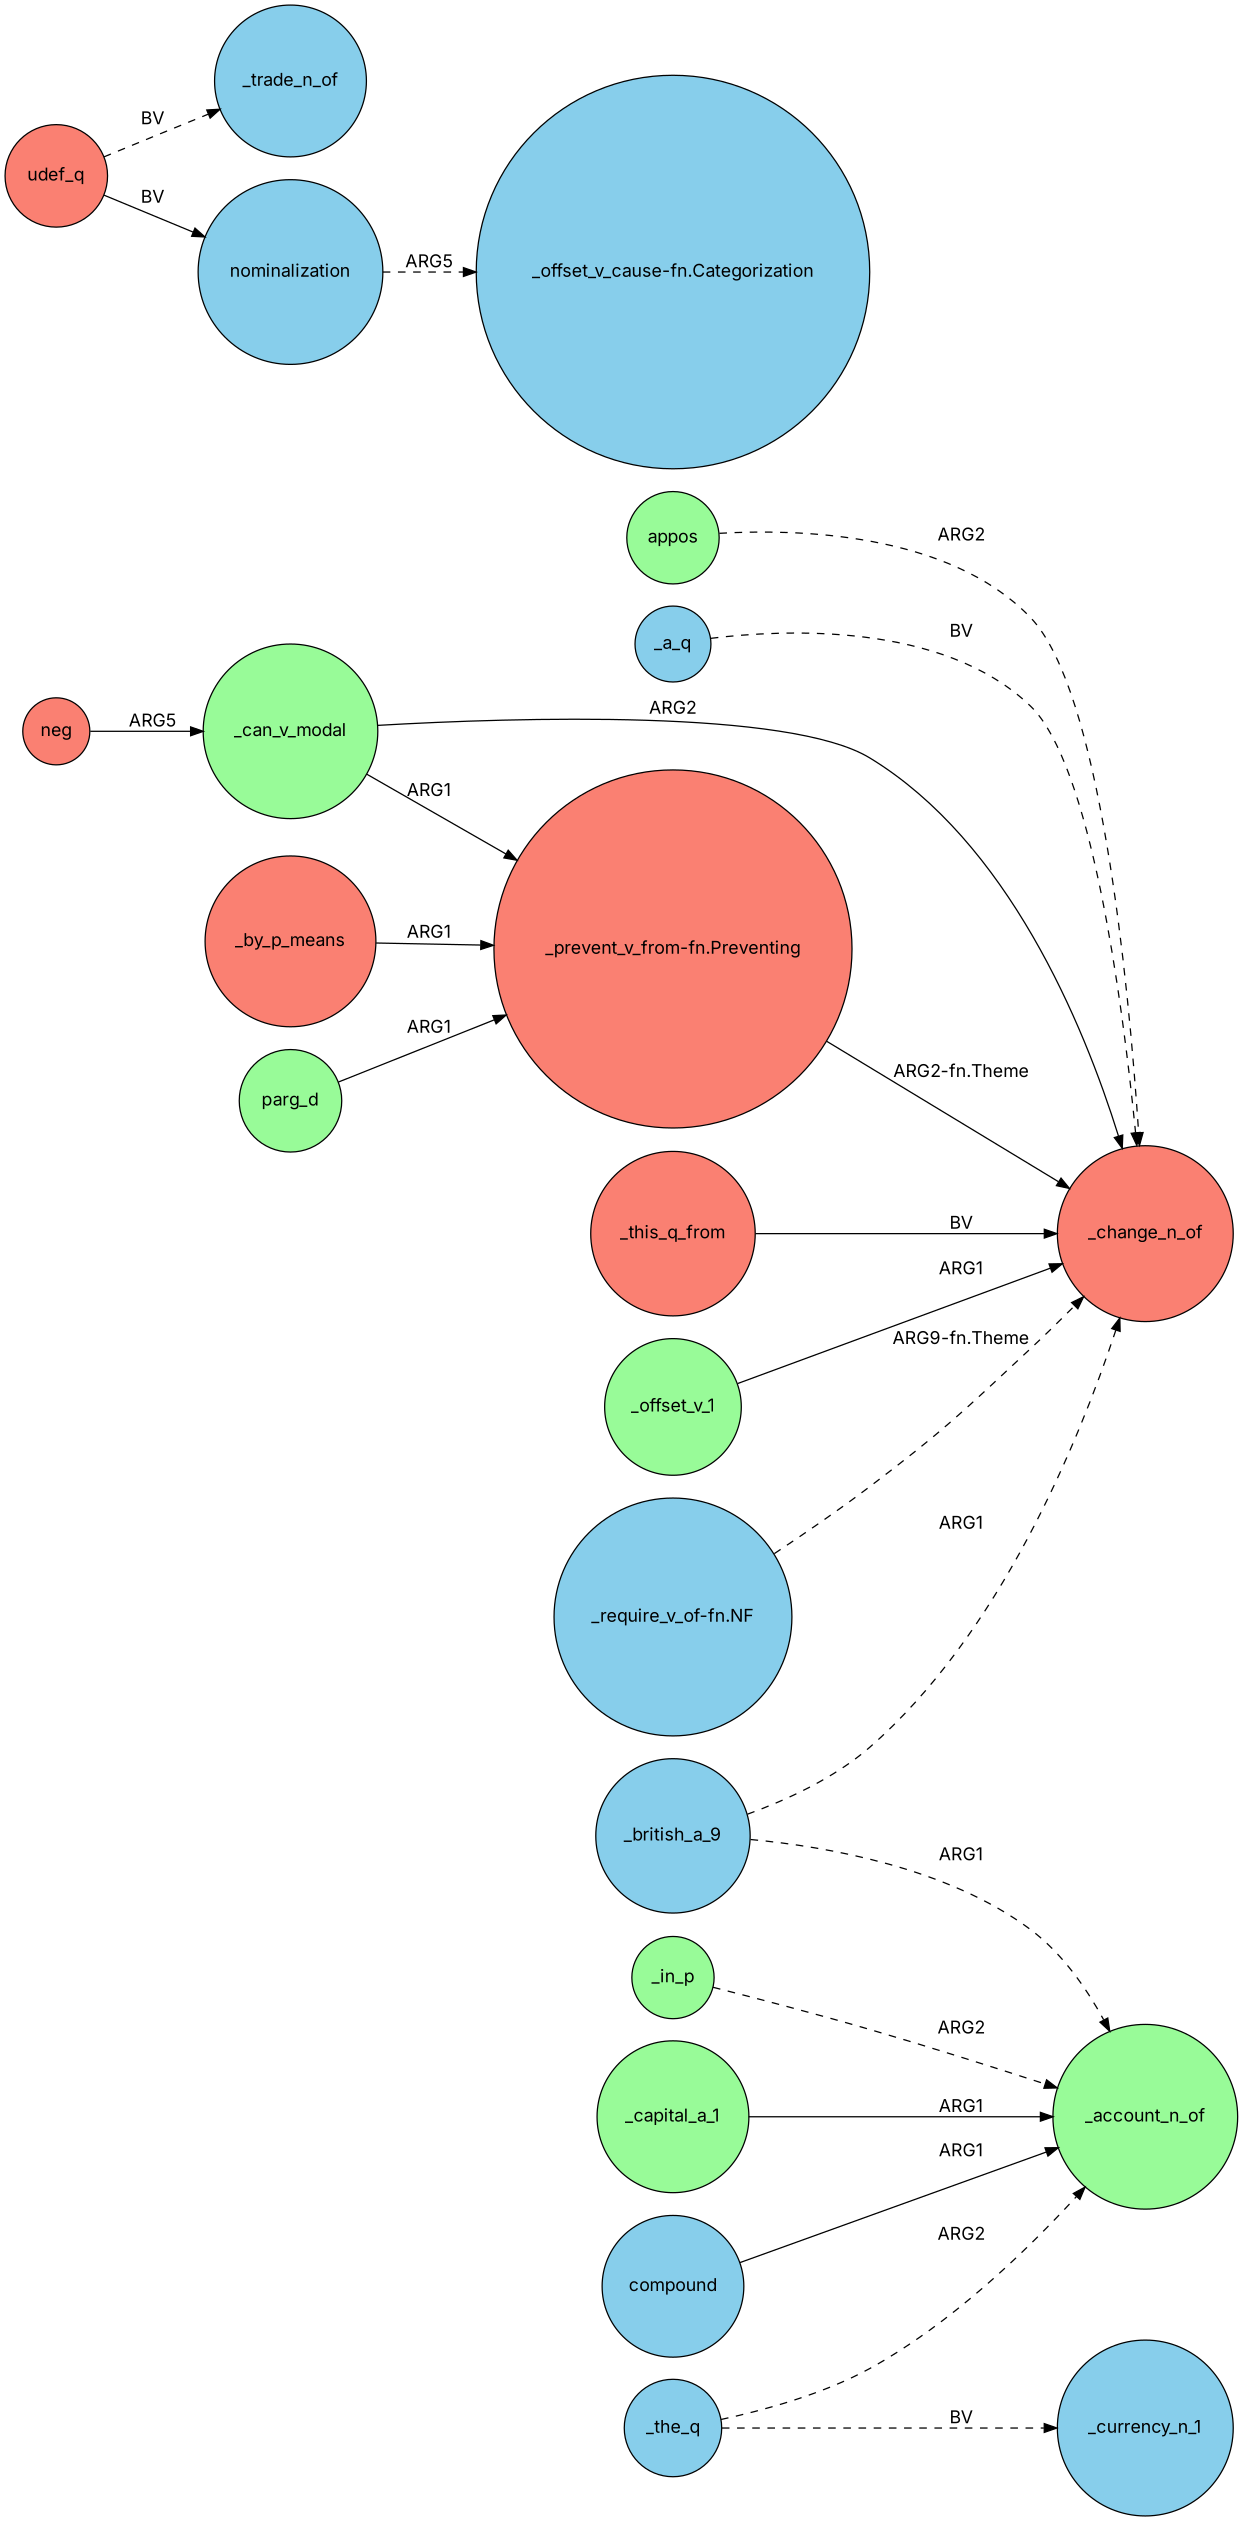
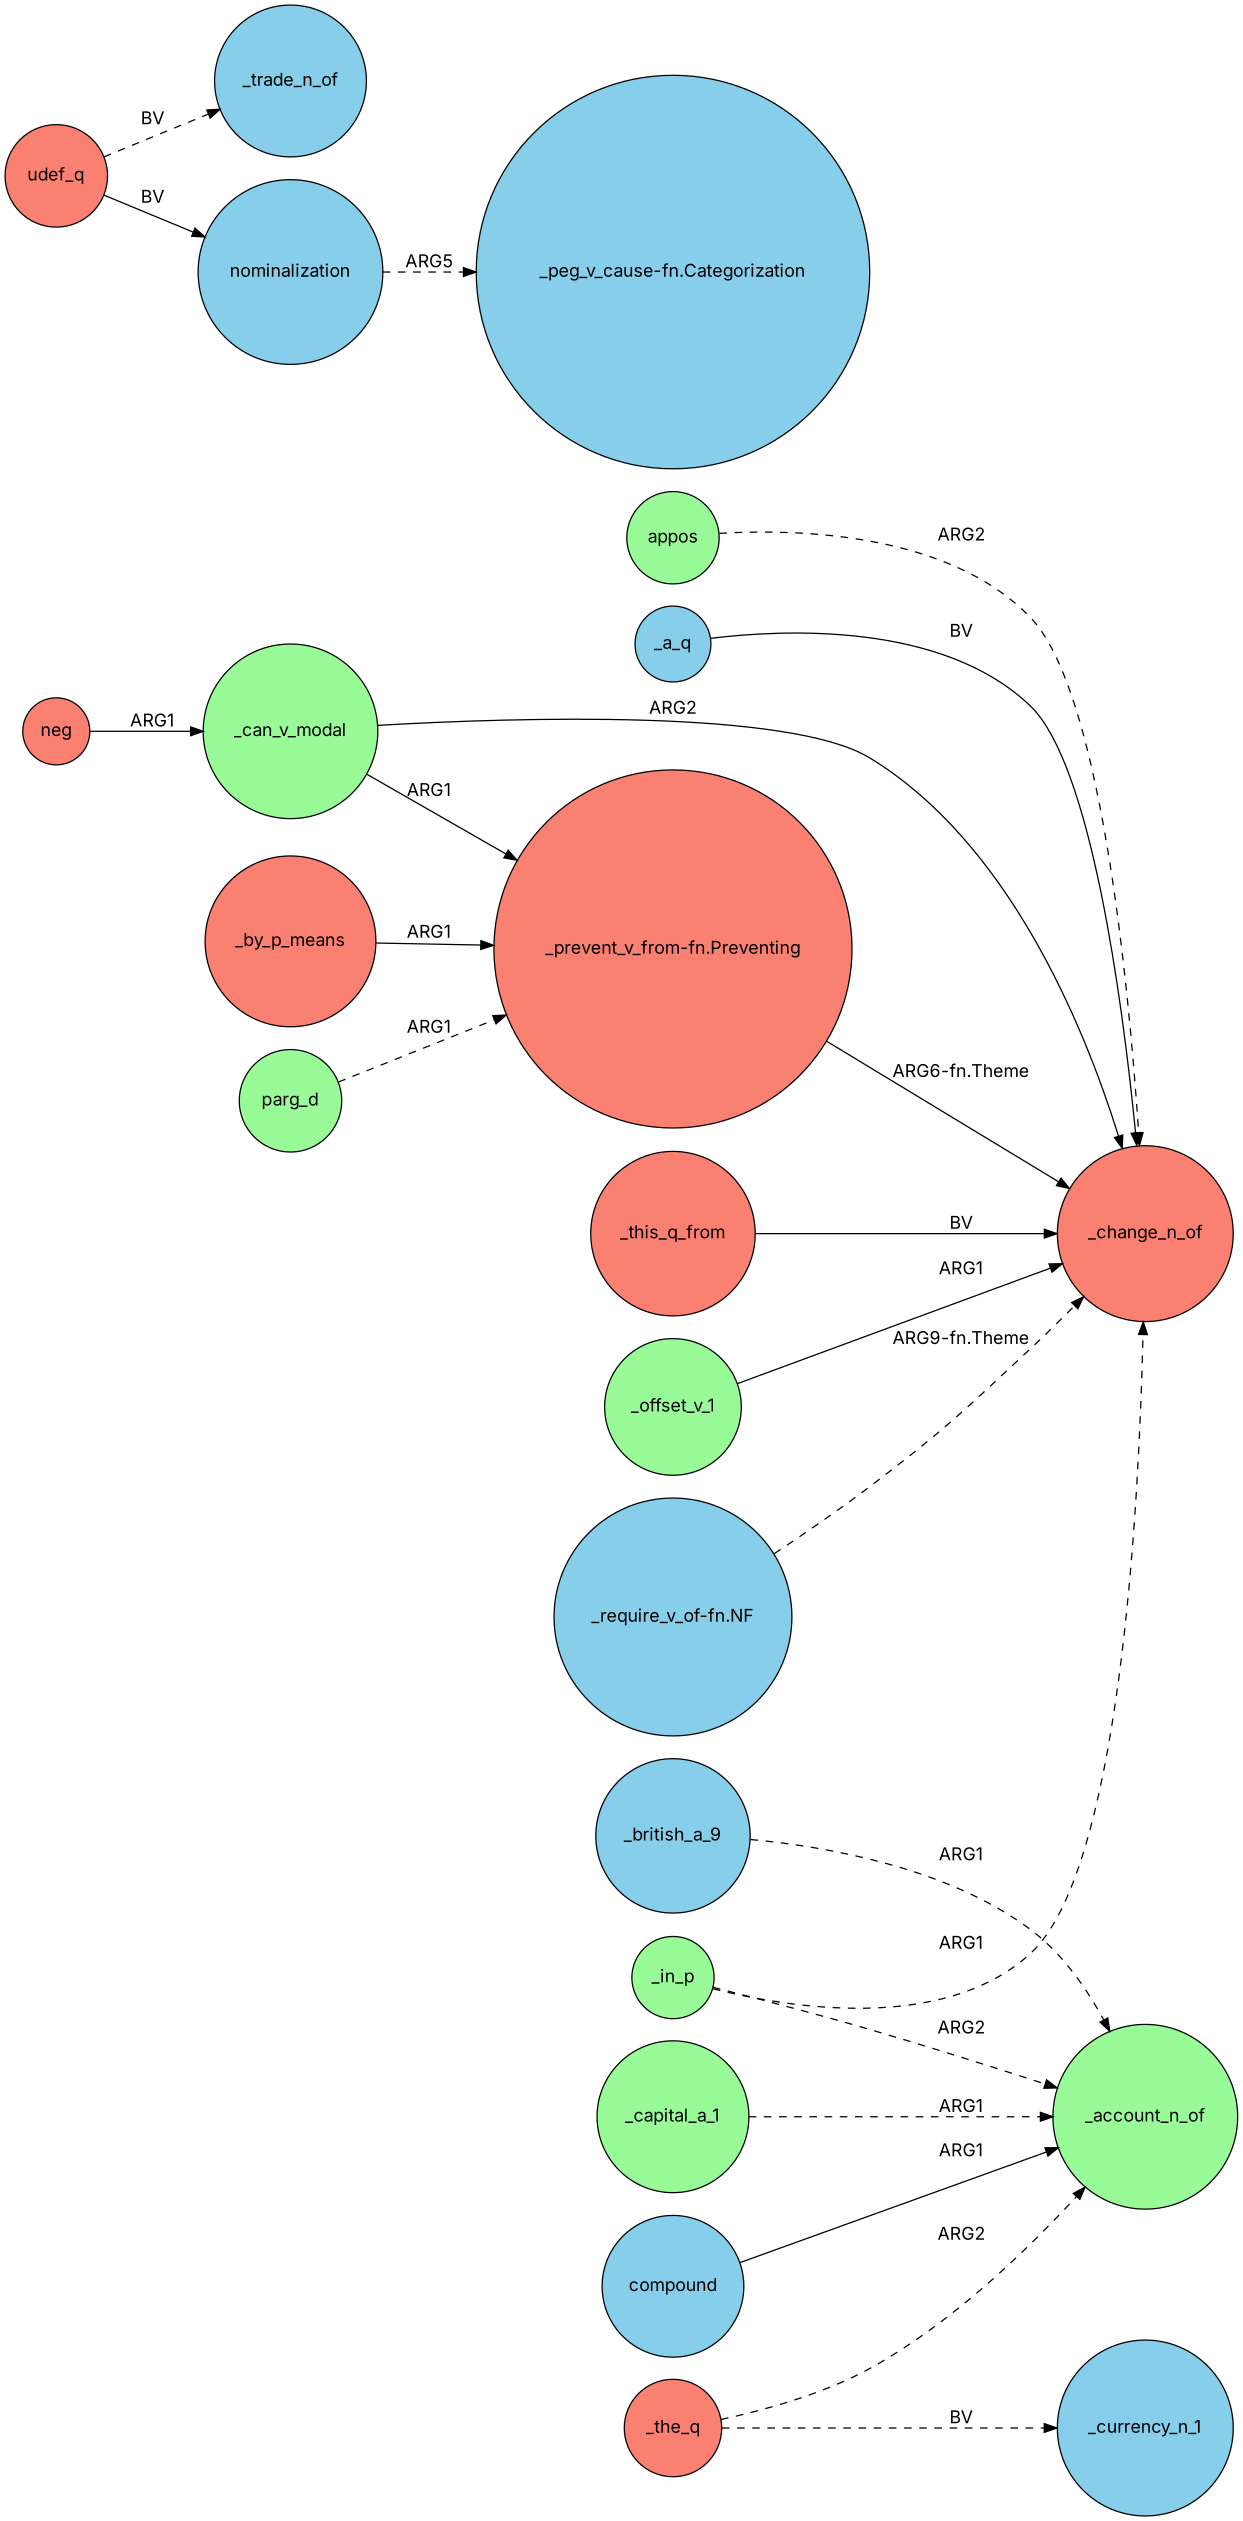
  digraph {
    fontname=Inter
    rankdir=LR
    node [fillcolor=skyblue fontname=Inter shape=circle style=filled]
    edge [fontname=Inter style=solid]
    "_prevent_v_from-fn.Preventing" [fillcolor=salmon]
    _change_n_of [fillcolor=salmon]
    udef_q [fillcolor=salmon]
    _trade_n_of
    nominalization
-   "_peg_v_cause-fn.Categorization" [label="_offset_v_cause-fn.Categorization"]
+   "_peg_v_cause-fn.Categorization"
    _capital_a_1 [fillcolor=palegreen]
    _account_n_of [fillcolor=palegreen]
    parg_d [fillcolor=palegreen]
    _by_p_means [fillcolor=salmon]
-   _the_q
+   _the_q [fillcolor=salmon]
    _currency_n_1
    n13 [fillcolor=salmon label=_this_q_from]
    compound
    n15 [label=_british_a_9]
    _in_p [fillcolor=palegreen]
    _offset_v_1 [fillcolor=palegreen]
    "_require_v_of-fn.NF"
    appos [fillcolor=palegreen]
    _a_q
    neg [fillcolor=salmon]
    _can_v_modal [fillcolor=palegreen]
-   "_prevent_v_from-fn.Preventing" -> _change_n_of [label="ARG2-fn.Theme"]
+   "_prevent_v_from-fn.Preventing" -> _change_n_of [label="ARG6-fn.Theme"]
    udef_q -> _trade_n_of [label=BV style=dashed]
    udef_q -> nominalization [label=BV]
    nominalization -> "_peg_v_cause-fn.Categorization" [label=ARG5 style=dashed]
-   _capital_a_1 -> _account_n_of [label=ARG1]
-   parg_d -> "_prevent_v_from-fn.Preventing" [label=ARG1]
+   _capital_a_1 -> _account_n_of [label=ARG1 style=dashed]
+   parg_d -> "_prevent_v_from-fn.Preventing" [label=ARG1 style=dashed]
    _by_p_means -> "_prevent_v_from-fn.Preventing" [label=ARG1]
    _the_q -> _account_n_of [label=ARG2 style=dashed]
    _the_q -> _currency_n_1 [label=BV style=dashed]
    n13 -> _change_n_of [label=BV]
    compound -> _account_n_of [label=ARG1]
    n15 -> _account_n_of [label=ARG1 style=dashed]
-   n15 -> _change_n_of [label=ARG1 style=dashed]
+   _in_p -> _change_n_of [label=ARG1 style=dashed]
    _in_p -> _account_n_of [label=ARG2 style=dashed]
    _offset_v_1 -> _change_n_of [label=ARG1]
    "_require_v_of-fn.NF" -> _change_n_of [label="ARG9-fn.Theme" style=dashed]
    appos -> _change_n_of [label=ARG2 style=dashed]
-   _a_q -> _change_n_of [label=BV style=dashed]
-   neg -> _can_v_modal [label=ARG5]
+   _a_q -> _change_n_of [label=BV]
+   neg -> _can_v_modal [label=ARG1]
    _can_v_modal -> "_prevent_v_from-fn.Preventing" [label=ARG1]
    _can_v_modal -> _change_n_of [label=ARG2]
  }
